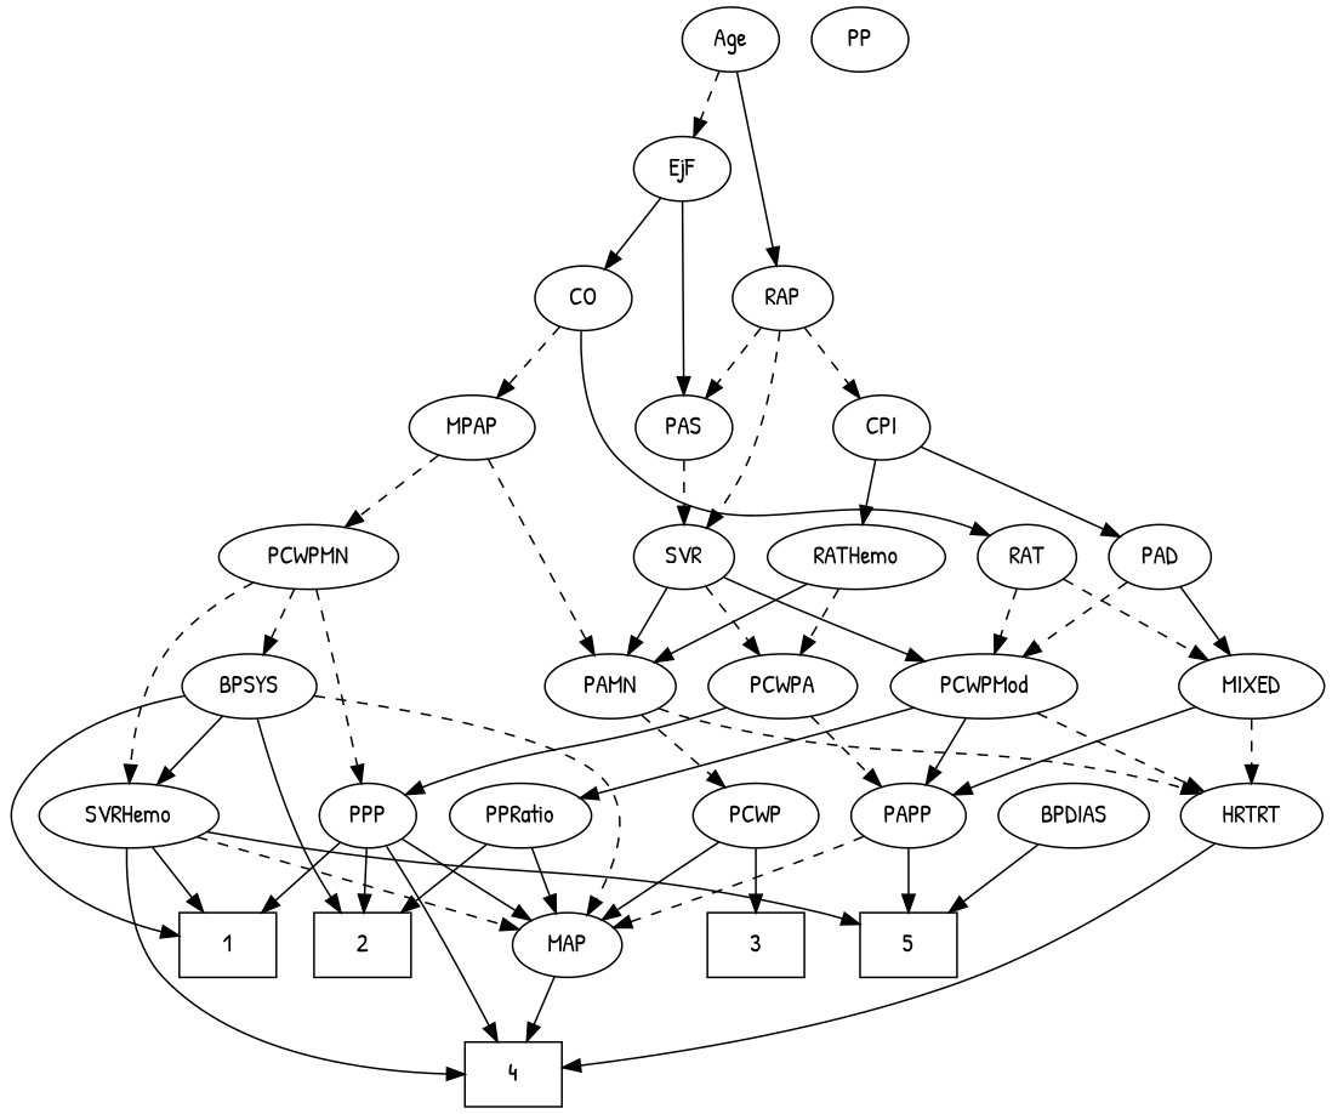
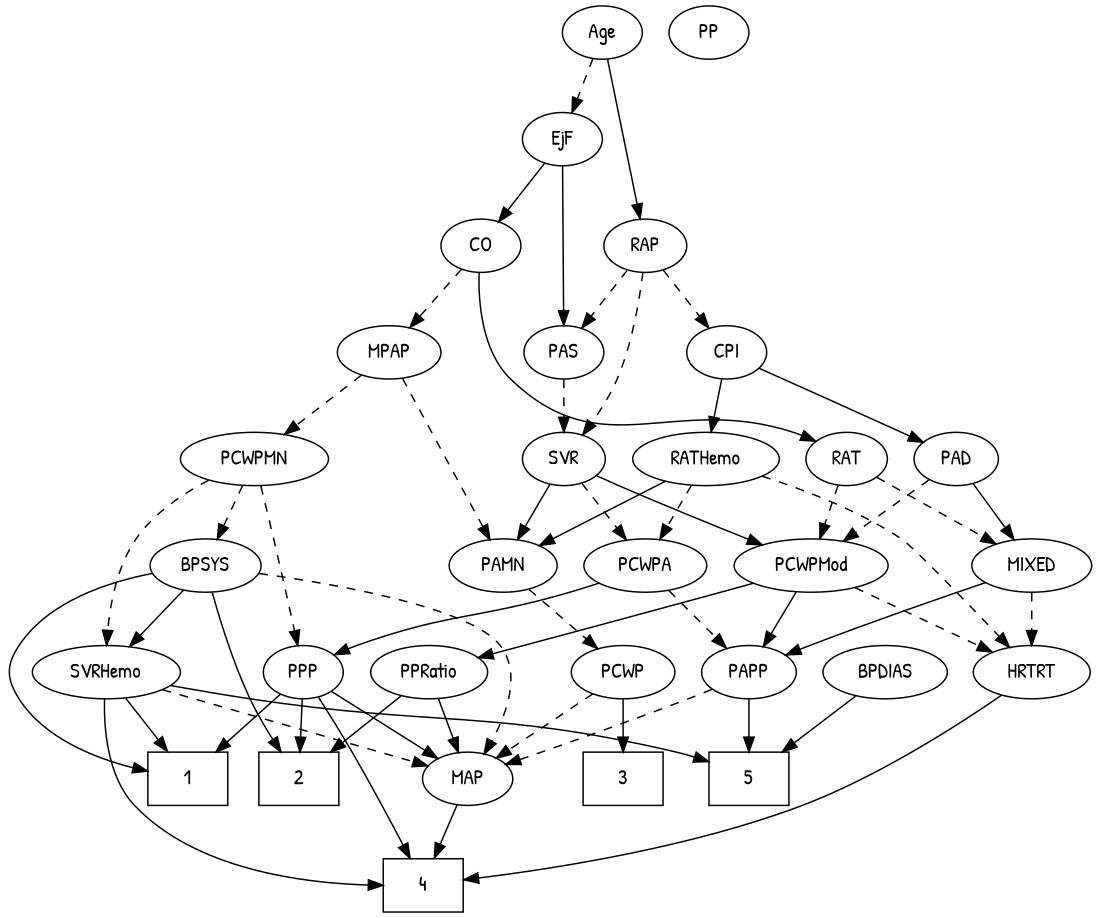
  strict digraph {
    fontname="Patrick Hand"
    node [fontname="Patrick Hand"]
    edge [fontname="Patrick Hand" style=solid]
    1 [height=0.5 shape=box width=0.75]
    2 [height=0.5 shape=box width=0.75]
    3 [height=0.5 shape=box width=0.75]
    4 [height=0.5 shape=box width=0.75]
    5 [height=0.5 shape=box width=0.75]
    Age [height=0.5 width=0.75]
    EjF [height=0.5 width=0.75]
    RAP [height=0.5 width=0.77632]
    CO [height=0.5 width=0.75]
    PAS [height=0.5 width=0.75]
    CPI [height=0.5 width=0.75]
    SVR [height=0.5 width=0.77632]
    MPAP [height=0.5 width=0.97491]
    RAT [height=0.5 width=0.75827]
    PAD [height=0.5 width=0.79437]
    RATHemo [height=0.5 width=1.3721]
    PAMN [height=0.5 width=1.011]
    PCWPMN [height=0.5 width=1.3902]
    MIXED [height=0.5 width=1.1193]
    PCWPMod [height=0.5 width=1.4443]
    PCWPA [height=0.5 width=1.1555]
    PAPP [height=0.5 width=0.88464]
    HRTRT [height=0.5 width=1.1013]
    MAP [height=0.5 width=0.84854]
    PCWP [height=0.5 width=0.97491]
    BPSYS [height=0.5 width=1.0471]
    PPP [height=0.5 width=0.75]
    SVRHemo [height=0.5 width=1.3902]
    PPRatio [height=0.5 width=1.1013]
    BPDIAS [height=0.5 width=1.1735]
    PP [height=0.5 width=0.75]
    Age -> EjF [style=dashed]
    Age -> RAP
    EjF -> CO
    EjF -> PAS
    RAP -> PAS [style=dashed]
    RAP -> CPI [style=dashed]
    RAP -> SVR [style=dashed]
    CO -> MPAP [style=dashed]
    CO -> RAT
    PAS -> SVR [style=dashed]
    CPI -> PAD
    CPI -> RATHemo
    SVR -> PAMN
    SVR -> PCWPMod
    SVR -> PCWPA [style=dashed]
    MPAP -> PAMN [style=dashed]
    MPAP -> PCWPMN [style=dashed]
    RAT -> MIXED [style=dashed]
    RAT -> PCWPMod [style=dashed]
    PAD -> MIXED
    PAD -> PCWPMod [style=dashed]
    RATHemo -> PAMN
    RATHemo -> PCWPA [style=dashed]
-   PAMN -> HRTRT [style=dashed]
+   RATHemo -> HRTRT [style=dashed]
    PAMN -> PCWP [style=dashed]
    PCWPMN -> BPSYS [style=dashed]
    PCWPMN -> PPP [style=dashed]
    PCWPMN -> SVRHemo [style=dashed]
    MIXED -> PAPP
    MIXED -> HRTRT [style=dashed]
    PCWPMod -> PAPP
    PCWPMod -> HRTRT [style=dashed]
    PCWPMod -> PPRatio
    PCWPA -> PAPP [style=dashed]
    PCWPA -> PPP
    PAPP -> 5
    PAPP -> MAP [style=dashed]
    HRTRT -> 4
    MAP -> 4
    PCWP -> 3
-   PCWP -> MAP
+   PCWP -> MAP [style=dashed]
    BPSYS -> 1
    BPSYS -> 2
    BPSYS -> MAP [style=dashed]
    BPSYS -> SVRHemo
    PPP -> 1
    PPP -> 2
    PPP -> 4
    PPP -> MAP
    SVRHemo -> 1
    SVRHemo -> 4
    SVRHemo -> 5
    SVRHemo -> MAP [style=dashed]
    PPRatio -> 2
    PPRatio -> MAP
    BPDIAS -> 5
  }
